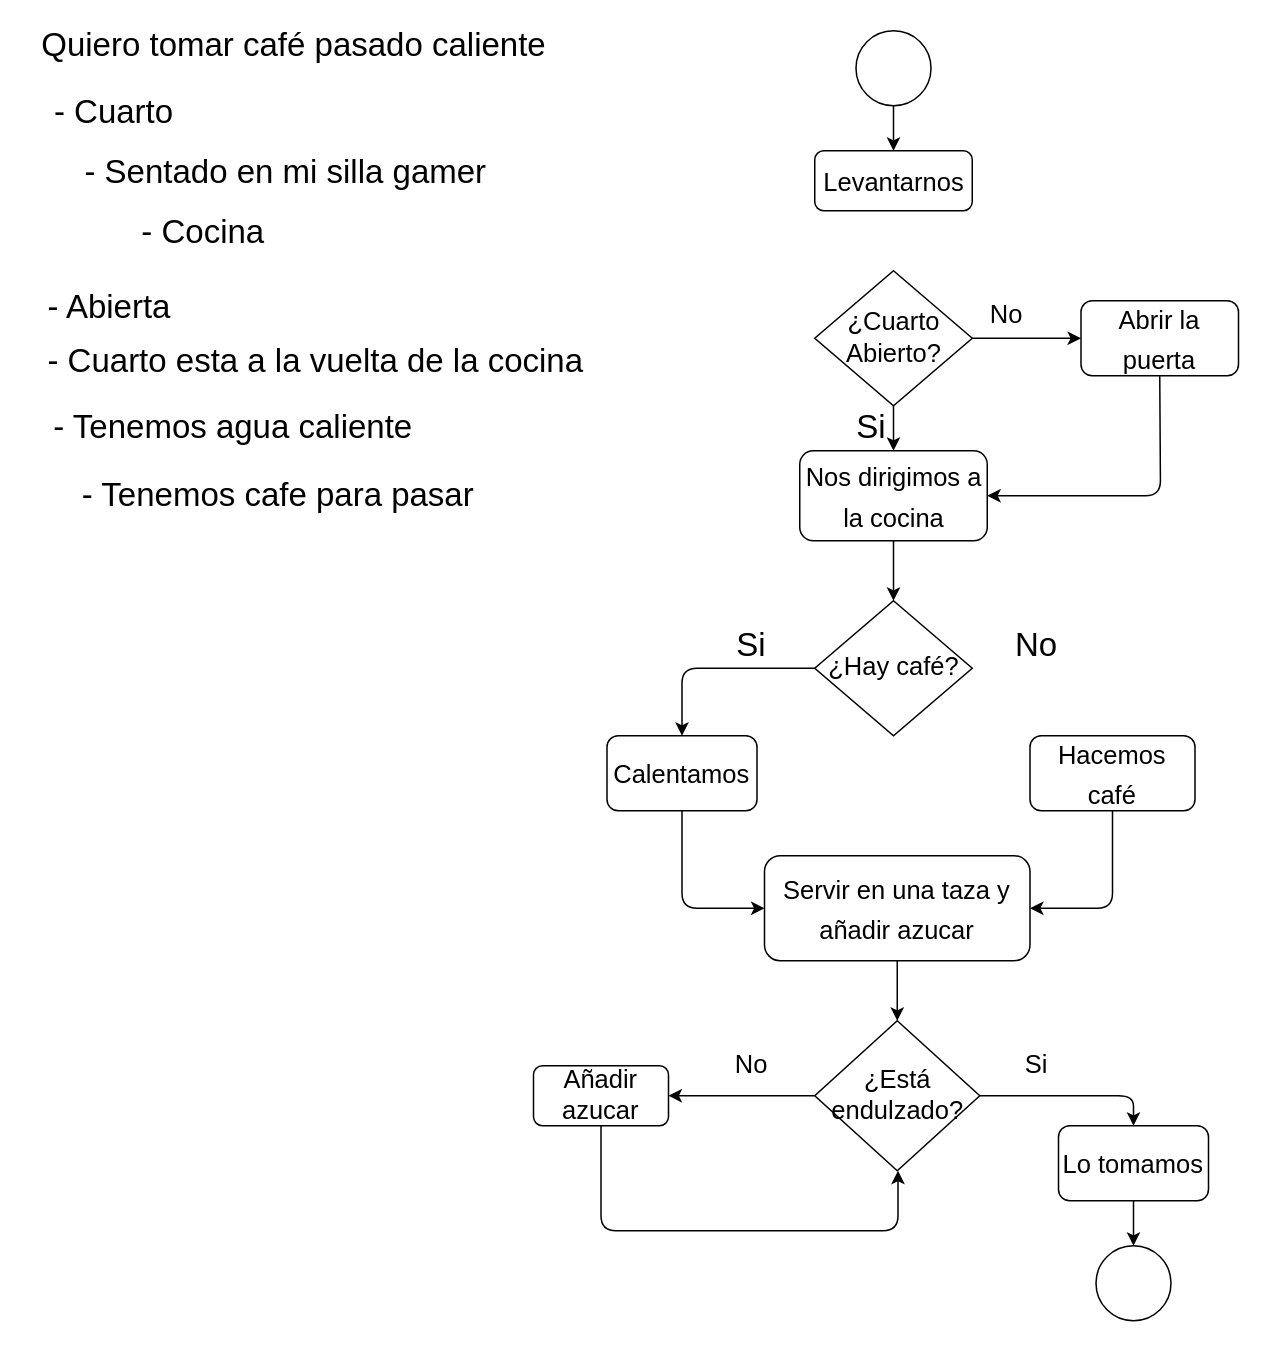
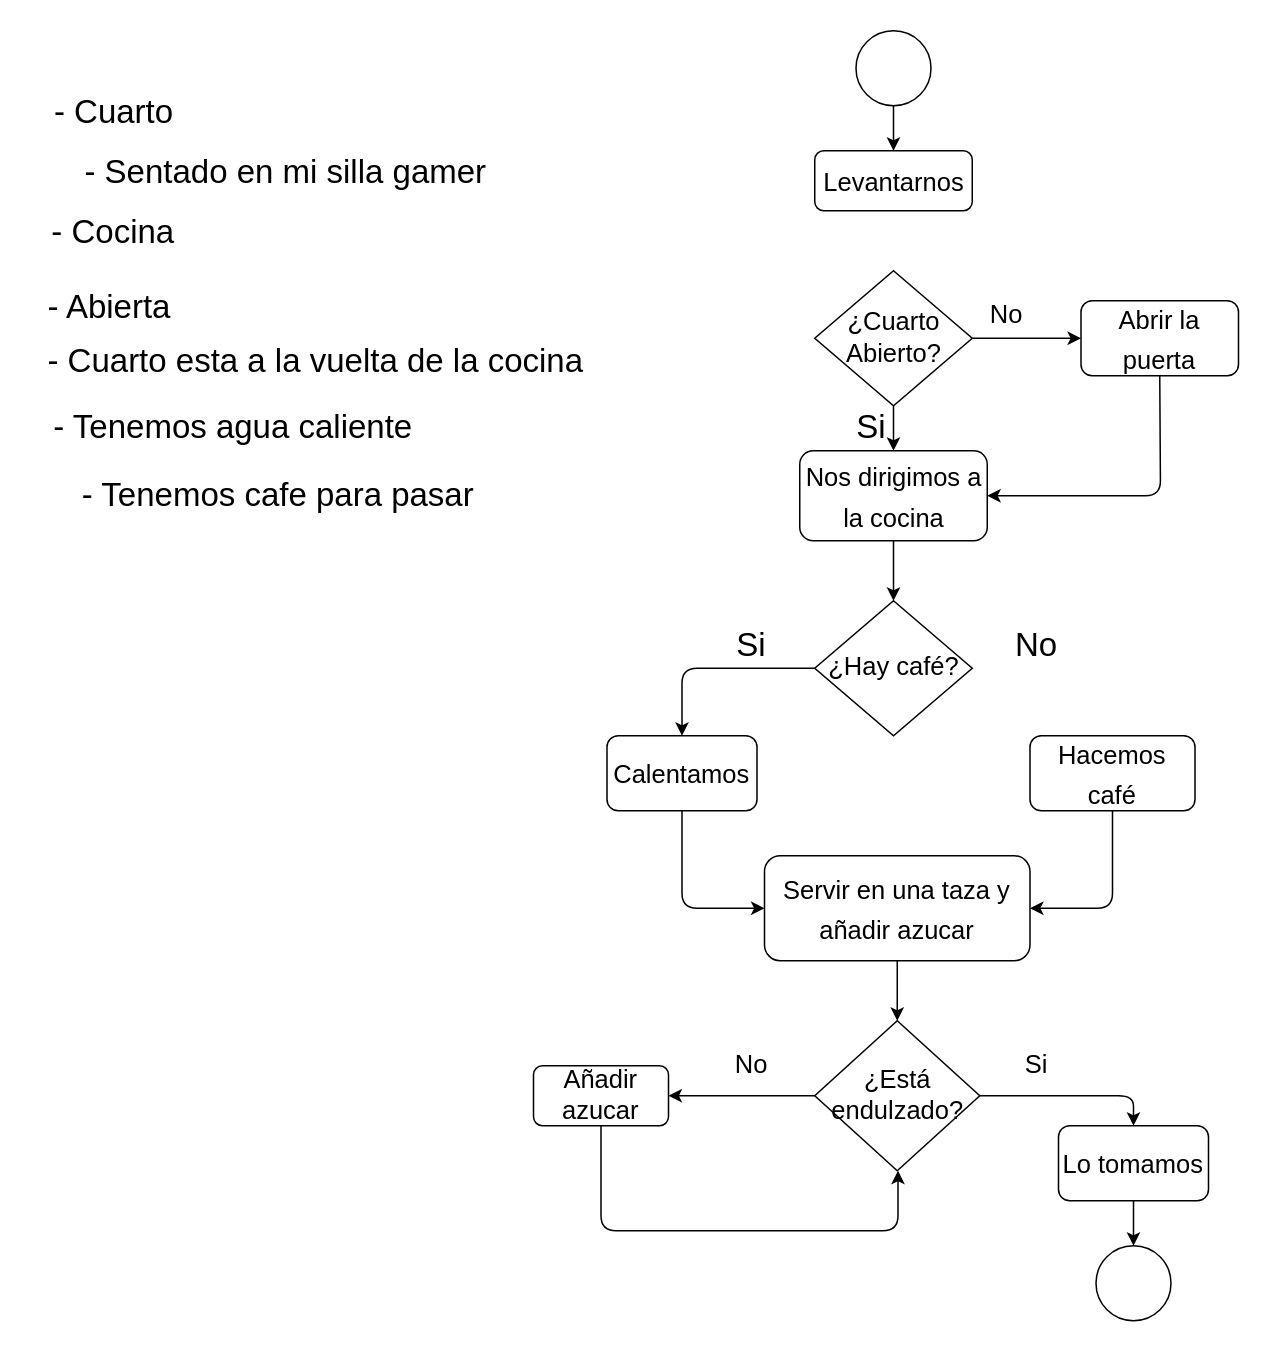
  <mxCell id="0" />
  <mxCell id="1" parent="0" />
- <mxCell id="2" value="&lt;font style=&quot;font-size: 22px&quot;&gt;Quiero tomar café pasado caliente&lt;/font&gt;" style="text;html=1;align=center;verticalAlign=middle;resizable=0;points=[];autosize=1;strokeColor=none;fillColor=none;" vertex="1" parent="1"><mxGeometry x="20" y="20" width="350" height="20" as="geometry" /></mxCell>
  <mxCell id="3" value="- Cuarto" style="text;html=1;align=center;verticalAlign=middle;resizable=0;points=[];autosize=1;strokeColor=none;fillColor=none;fontSize=22;" vertex="1" parent="1"><mxGeometry x="30" y="60" width="90" height="30" as="geometry" /></mxCell>
  <mxCell id="4" value="- Sentado en mi silla gamer" style="text;html=1;strokeColor=none;fillColor=none;align=center;verticalAlign=middle;whiteSpace=wrap;rounded=0;fontSize=22;" vertex="1" parent="1"><mxGeometry x="50" y="100" width="280" height="30" as="geometry" /></mxCell>
- <mxCell id="5" value="- Cocina" style="text;html=1;strokeColor=none;fillColor=none;align=center;verticalAlign=middle;whiteSpace=wrap;rounded=0;fontSize=22;" vertex="1" parent="1"><mxGeometry x="80" y="140" width="110" height="30" as="geometry" /></mxCell>
+ <mxCell id="5" value="- Cocina" style="text;html=1;strokeColor=none;fillColor=none;align=center;verticalAlign=middle;whiteSpace=wrap;rounded=0;fontSize=22;" vertex="1" parent="1"><mxGeometry x="20" y="140" width="110" height="30" as="geometry" /></mxCell>
  <mxCell id="6" value="- Abierta" style="text;html=1;strokeColor=none;fillColor=none;align=center;verticalAlign=middle;whiteSpace=wrap;rounded=0;fontSize=22;" vertex="1" parent="1"><mxGeometry x="20" y="190" width="105" height="30" as="geometry" /></mxCell>
  <mxCell id="7" style="edgeStyle=none;html=1;exitX=0.5;exitY=1;exitDx=0;exitDy=0;entryX=0.5;entryY=0;entryDx=0;entryDy=0;fontSize=17;" edge="1" parent="1" source="8" target="10"><mxGeometry relative="1" as="geometry" /></mxCell>
  <mxCell id="8" value="" style="ellipse;whiteSpace=wrap;html=1;aspect=fixed;fontSize=22;" vertex="1" parent="1"><mxGeometry x="570" y="20" width="50" height="50" as="geometry" /></mxCell>
  <mxCell id="9" value="" style="ellipse;whiteSpace=wrap;html=1;aspect=fixed;fontSize=22;" vertex="1" parent="1"><mxGeometry x="730" y="830" width="50" height="50" as="geometry" /></mxCell>
  <mxCell id="10" value="&lt;font style=&quot;font-size: 17px&quot;&gt;Levantarnos&lt;/font&gt;" style="rounded=1;whiteSpace=wrap;html=1;fontSize=22;" vertex="1" parent="1"><mxGeometry x="542.5" y="100" width="105" height="40" as="geometry" /></mxCell>
  <mxCell id="11" style="edgeStyle=none;html=1;exitX=0.5;exitY=1;exitDx=0;exitDy=0;entryX=0.5;entryY=0;entryDx=0;entryDy=0;fontSize=22;" edge="1" parent="1" source="13" target="16"><mxGeometry relative="1" as="geometry" /></mxCell>
  <mxCell id="12" style="edgeStyle=none;html=1;exitX=1;exitY=0.5;exitDx=0;exitDy=0;fontSize=22;" edge="1" parent="1" source="13"><mxGeometry relative="1" as="geometry"><mxPoint x="720" y="225" as="targetPoint" /></mxGeometry></mxCell>
  <mxCell id="13" value="¿Cuarto Abierto?" style="rhombus;whiteSpace=wrap;html=1;fontSize=17;" vertex="1" parent="1"><mxGeometry x="542.5" y="180" width="105" height="90" as="geometry" /></mxCell>
  <mxCell id="14" value="&lt;font style=&quot;font-size: 22px&quot;&gt;- Cuarto esta a la vuelta de la cocina&lt;/font&gt;" style="text;html=1;strokeColor=none;fillColor=none;align=center;verticalAlign=middle;whiteSpace=wrap;rounded=0;fontSize=17;" vertex="1" parent="1"><mxGeometry x="30" y="226" width="360" height="30" as="geometry" /></mxCell>
  <mxCell id="15" style="edgeStyle=none;html=1;exitX=0.5;exitY=1;exitDx=0;exitDy=0;entryX=0.5;entryY=0;entryDx=0;entryDy=0;fontSize=22;" edge="1" parent="1" source="16" target="22"><mxGeometry relative="1" as="geometry" /></mxCell>
  <mxCell id="16" value="&lt;font style=&quot;font-size: 17px&quot;&gt;Nos dirigimos a la cocina&lt;/font&gt;" style="rounded=1;whiteSpace=wrap;html=1;fontSize=22;" vertex="1" parent="1"><mxGeometry x="532.5" y="300" width="125" height="60" as="geometry" /></mxCell>
  <mxCell id="17" value="Si" style="text;html=1;align=center;verticalAlign=middle;resizable=0;points=[];autosize=1;strokeColor=none;fillColor=none;fontSize=22;" vertex="1" parent="1"><mxGeometry x="565" y="270" width="30" height="30" as="geometry" /></mxCell>
  <mxCell id="18" style="edgeStyle=none;html=1;exitX=0.5;exitY=1;exitDx=0;exitDy=0;entryX=1;entryY=0.5;entryDx=0;entryDy=0;fontSize=22;" edge="1" parent="1" source="19" target="16"><mxGeometry relative="1" as="geometry"><Array as="points"><mxPoint x="773" y="330" /></Array></mxGeometry></mxCell>
  <mxCell id="19" value="&lt;font style=&quot;font-size: 17px&quot;&gt;Abrir la puerta&lt;/font&gt;" style="rounded=1;whiteSpace=wrap;html=1;fontSize=22;" vertex="1" parent="1"><mxGeometry x="720" y="200" width="105" height="50" as="geometry" /></mxCell>
  <mxCell id="20" value="- Tenemos agua caliente" style="text;html=1;strokeColor=none;fillColor=none;align=center;verticalAlign=middle;whiteSpace=wrap;rounded=0;fontSize=22;" vertex="1" parent="1"><mxGeometry x="30" y="270" width="250" height="30" as="geometry" /></mxCell>
  <mxCell id="21" style="edgeStyle=none;html=1;exitX=0;exitY=0.5;exitDx=0;exitDy=0;fontSize=22;entryX=0.5;entryY=0;entryDx=0;entryDy=0;" edge="1" parent="1" source="22" target="28"><mxGeometry relative="1" as="geometry"><mxPoint x="450" y="445" as="targetPoint" /><Array as="points"><mxPoint x="454" y="445" /></Array></mxGeometry></mxCell>
  <mxCell id="22" value="¿Hay café?" style="rhombus;whiteSpace=wrap;html=1;fontSize=17;" vertex="1" parent="1"><mxGeometry x="542.5" y="400" width="105" height="90" as="geometry" /></mxCell>
  <mxCell id="23" value="Si" style="text;html=1;align=center;verticalAlign=middle;resizable=0;points=[];autosize=1;strokeColor=none;fillColor=none;fontSize=22;" vertex="1" parent="1"><mxGeometry x="485" y="415" width="30" height="30" as="geometry" /></mxCell>
  <mxCell id="24" value="No" style="text;html=1;align=center;verticalAlign=middle;resizable=0;points=[];autosize=1;strokeColor=none;fillColor=none;fontSize=22;" vertex="1" parent="1"><mxGeometry x="670" y="415" width="40" height="30" as="geometry" /></mxCell>
  <mxCell id="25" style="edgeStyle=none;html=1;exitX=0.5;exitY=1;exitDx=0;exitDy=0;entryX=1;entryY=0.5;entryDx=0;entryDy=0;fontSize=17;" edge="1" parent="1" source="26" target="31"><mxGeometry relative="1" as="geometry"><Array as="points"><mxPoint x="741" y="605" /></Array></mxGeometry></mxCell>
  <mxCell id="26" value="&lt;font style=&quot;font-size: 17px&quot;&gt;Hacemos café&lt;/font&gt;" style="rounded=1;whiteSpace=wrap;html=1;fontSize=22;" vertex="1" parent="1"><mxGeometry x="686" y="490" width="110" height="50" as="geometry" /></mxCell>
  <mxCell id="27" style="edgeStyle=none;html=1;exitX=0.5;exitY=1;exitDx=0;exitDy=0;entryX=0;entryY=0.5;entryDx=0;entryDy=0;fontSize=17;" edge="1" parent="1" source="28" target="31"><mxGeometry relative="1" as="geometry"><Array as="points"><mxPoint x="454" y="605" /></Array></mxGeometry></mxCell>
  <mxCell id="28" value="&lt;font style=&quot;font-size: 17px&quot;&gt;Calentamos&lt;/font&gt;" style="rounded=1;whiteSpace=wrap;html=1;fontSize=22;" vertex="1" parent="1"><mxGeometry x="404" y="490" width="100" height="50" as="geometry" /></mxCell>
  <mxCell id="29" value="- Tenemos cafe para pasar" style="text;html=1;strokeColor=none;fillColor=none;align=center;verticalAlign=middle;whiteSpace=wrap;rounded=0;fontSize=22;" vertex="1" parent="1"><mxGeometry x="50" y="315" width="270" height="30" as="geometry" /></mxCell>
  <mxCell id="30" style="edgeStyle=none;html=1;exitX=0.5;exitY=1;exitDx=0;exitDy=0;entryX=0.5;entryY=0;entryDx=0;entryDy=0;fontSize=17;" edge="1" parent="1" source="31" target="34"><mxGeometry relative="1" as="geometry" /></mxCell>
  <mxCell id="31" value="&lt;font style=&quot;font-size: 17px&quot;&gt;Servir en una taza y añadir azucar&lt;/font&gt;" style="rounded=1;whiteSpace=wrap;html=1;fontSize=22;" vertex="1" parent="1"><mxGeometry x="509" y="570" width="177" height="70" as="geometry" /></mxCell>
  <mxCell id="32" style="edgeStyle=none;html=1;exitX=0;exitY=0.5;exitDx=0;exitDy=0;fontSize=17;entryX=1;entryY=0.5;entryDx=0;entryDy=0;" edge="1" parent="1" source="34" target="40"><mxGeometry relative="1" as="geometry"><mxPoint x="450" y="730" as="targetPoint" /></mxGeometry></mxCell>
  <mxCell id="33" style="edgeStyle=none;html=1;exitX=1;exitY=0.5;exitDx=0;exitDy=0;fontSize=17;entryX=0.5;entryY=0;entryDx=0;entryDy=0;" edge="1" parent="1" source="34" target="38"><mxGeometry relative="1" as="geometry"><mxPoint x="740" y="729.706" as="targetPoint" /><Array as="points"><mxPoint x="755" y="730" /></Array></mxGeometry></mxCell>
  <mxCell id="34" value="¿Está endulzado?" style="rhombus;whiteSpace=wrap;html=1;fontSize=17;" vertex="1" parent="1"><mxGeometry x="542.5" y="680" width="110" height="100" as="geometry" /></mxCell>
  <mxCell id="35" value="No" style="text;html=1;align=center;verticalAlign=middle;resizable=0;points=[];autosize=1;strokeColor=none;fillColor=none;fontSize=17;" vertex="1" parent="1"><mxGeometry x="480" y="695" width="40" height="30" as="geometry" /></mxCell>
  <mxCell id="36" value="Si" style="text;html=1;align=center;verticalAlign=middle;resizable=0;points=[];autosize=1;strokeColor=none;fillColor=none;fontSize=17;" vertex="1" parent="1"><mxGeometry x="675" y="695" width="30" height="30" as="geometry" /></mxCell>
  <mxCell id="37" style="edgeStyle=none;html=1;exitX=0.5;exitY=1;exitDx=0;exitDy=0;entryX=0.5;entryY=0;entryDx=0;entryDy=0;fontSize=17;" edge="1" parent="1" source="38" target="9"><mxGeometry relative="1" as="geometry" /></mxCell>
  <mxCell id="38" value="&lt;font style=&quot;font-size: 17px&quot;&gt;Lo tomamos&lt;/font&gt;" style="rounded=1;whiteSpace=wrap;html=1;fontSize=22;" vertex="1" parent="1"><mxGeometry x="705" y="750" width="100" height="50" as="geometry" /></mxCell>
  <mxCell id="39" style="edgeStyle=none;html=1;exitX=0.5;exitY=1;exitDx=0;exitDy=0;fontSize=17;" edge="1" parent="1" source="40"><mxGeometry relative="1" as="geometry"><mxPoint x="598" y="780" as="targetPoint" /><Array as="points"><mxPoint x="400" y="820" /><mxPoint x="598" y="820" /></Array></mxGeometry></mxCell>
  <mxCell id="40" value="Añadir azucar" style="rounded=1;whiteSpace=wrap;html=1;fontSize=17;" vertex="1" parent="1"><mxGeometry x="355" y="710" width="90" height="40" as="geometry" /></mxCell>
  <mxCell id="41" value="No" style="text;html=1;align=center;verticalAlign=middle;resizable=0;points=[];autosize=1;strokeColor=none;fillColor=none;fontSize=17;" vertex="1" parent="1"><mxGeometry x="650" y="195" width="40" height="30" as="geometry" /></mxCell>
